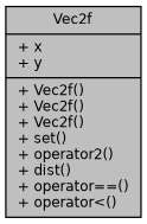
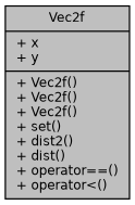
  digraph {
-   n1 [color=black fillcolor=grey75 fontcolor=black fontname=Helvetica fontsize=10 height=0.2 label="{Vec2f\n|+ x\l+ y\l|+ Vec2f()\l+ Vec2f()\l+ Vec2f()\l+ set()\l+ operator2()\l+ dist()\l+ operator==()\l+ operator\<()\l}" shape=record style=filled width=0.4]
+   n1 [color=black fillcolor=grey75 fontcolor=black fontname=Helvetica fontsize=10 height=0.2 label="{Vec2f\n|+ x\l+ y\l|+ Vec2f()\l+ Vec2f()\l+ Vec2f()\l+ set()\l+ dist2()\l+ dist()\l+ operator==()\l+ operator\<()\l}" shape=record style=filled width=0.4]
  }
